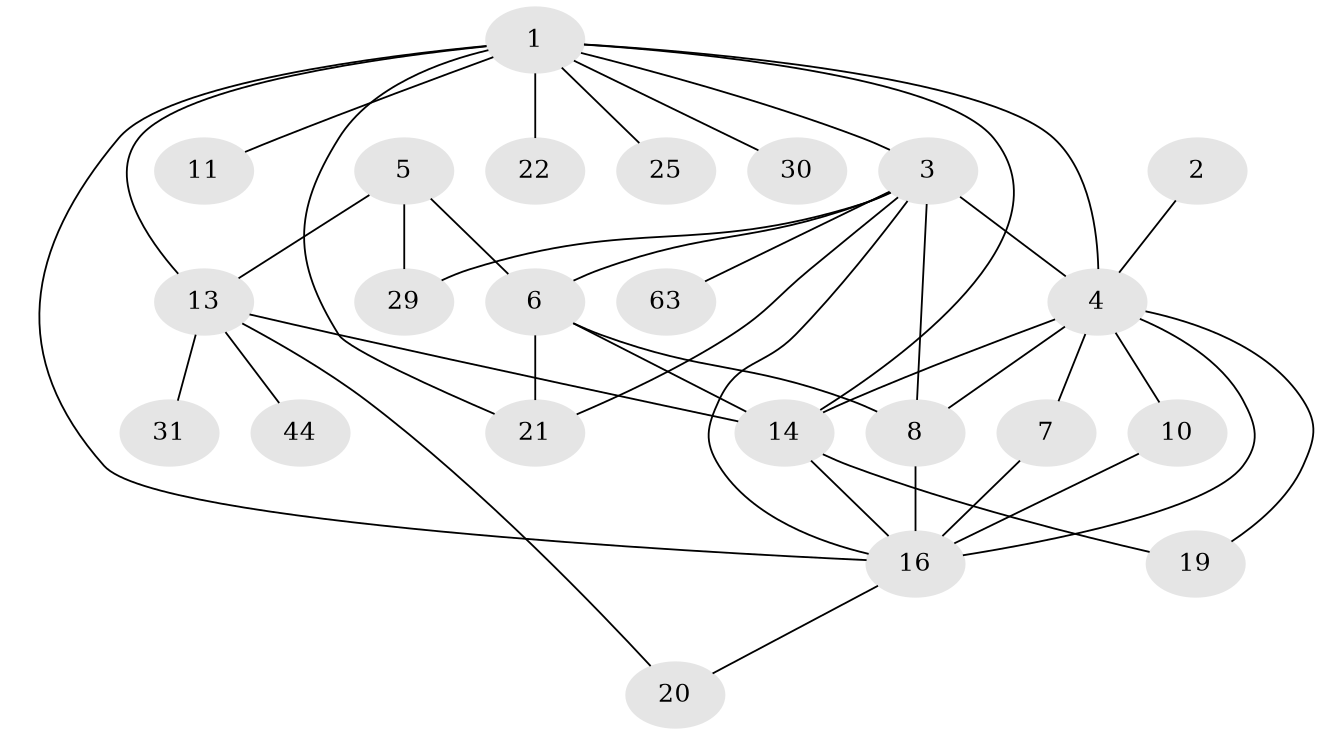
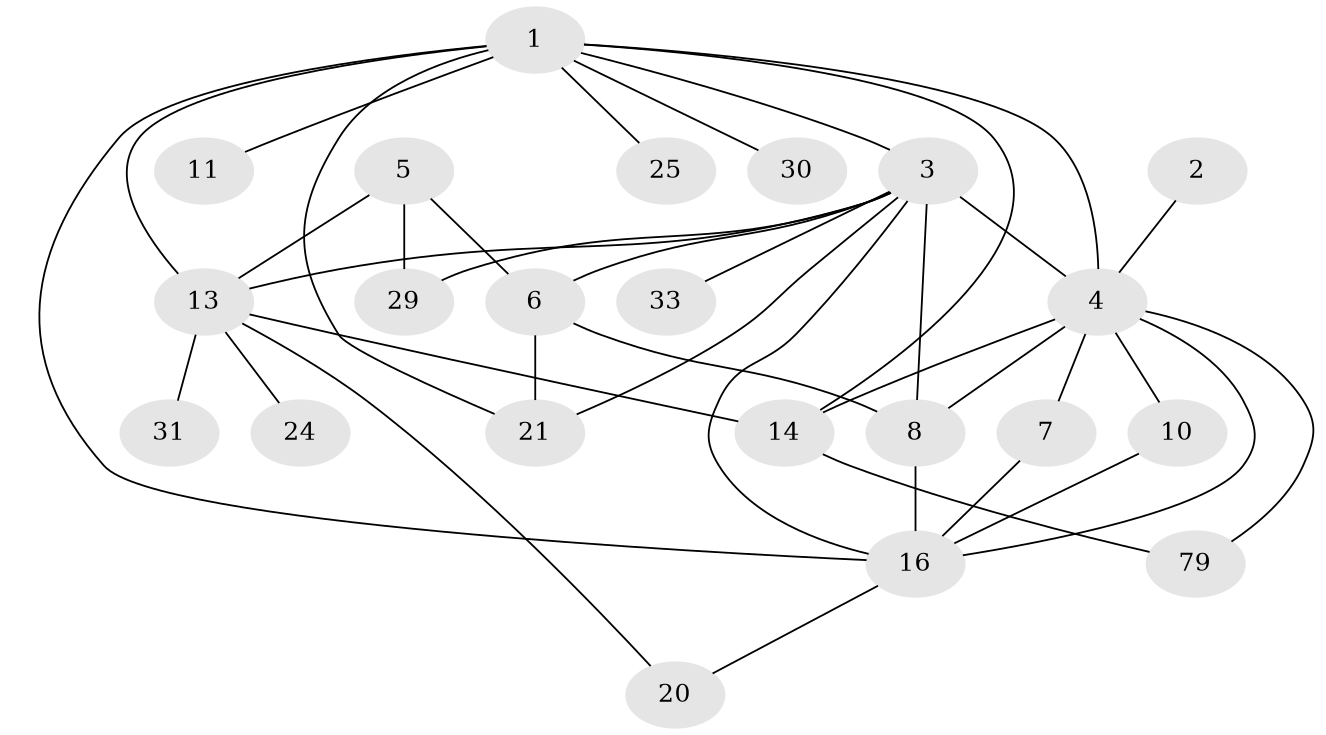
  graph {
    node [color=gray90 style=filled]
    edge [weight=1.0]
    1
    3
    4
    11
    13
    14
    n7 [label=16]
-   22
    n9 [label=21]
    25
    30
    6
    8
    29
-   33 [label=63]
+   33
    7
    10
-   19
+   19 [label=79]
    20
-   24 [label=44]
+   24
    31
    2
    5
    1 -- 3
    1 -- 4
    1 -- 11
    1 -- 13 [weight=2.0]
    1 -- 14
    1 -- n7 [weight=2.0]
-   1 -- 22 [weight=2.0]
    1 -- n9
    1 -- 25
    1 -- 30 [weight=2.0]
    3 -- 4 [weight=2.0]
+   3 -- 13 [weight=2.0]
    3 -- n7
    3 -- n9
    3 -- 6
    3 -- 8 [weight=2.0]
    3 -- 29
    3 -- 33
    4 -- 14
    4 -- n7 [weight=2.0]
    4 -- 8
    4 -- 7
    4 -- 10
    4 -- 19
    13 -- 14
    13 -- 20
    13 -- 24
    13 -- 31
-   14 -- n7
    14 -- 19
    n7 -- 20
-   6 -- 14
    6 -- n9 [weight=2.0]
    6 -- 8
    8 -- n7
    7 -- n7 [weight=2.0]
    10 -- n7
    2 -- 4
    5 -- 13
    5 -- 6
    5 -- 29
  }
